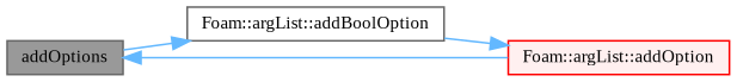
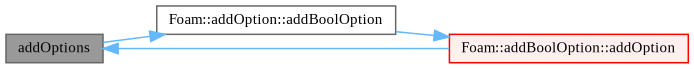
  digraph {
    fontname="Liberation Serif"
    rankdir=LR
    node [fontname="Liberation Serif" fontsize=10 shape=box style=filled]
    edge [color=steelblue1 fontname="Liberation Serif" fontsize=10 labelfontname=Helvetica labelfontsize=10 style=solid]
    n1 [color=gray40 fillcolor=grey60 fontcolor=black height=0.2 label=addOptions width=0.4]
-   n2 [color=grey40 fillcolor=white height=0.2 label="Foam::argList::addBoolOption" width=0.4]
-   n3 [color=red fillcolor="#FFF0F0" height=0.2 label="Foam::argList::addOption" width=0.4]
+   n2 [color=grey40 fillcolor=white height=0.2 label="Foam::addOption::addBoolOption" width=0.4]
+   n3 [color=red fillcolor="#FFF0F0" height=0.2 label="Foam::addBoolOption::addOption" width=0.4]
    n1 -> n2
    n2 -> n3
    n3 -> n1
  }
